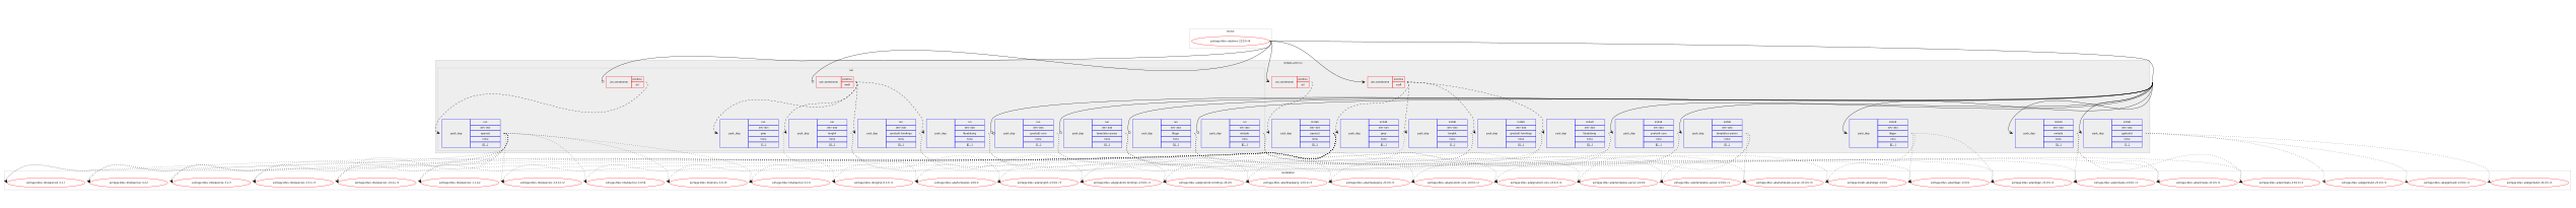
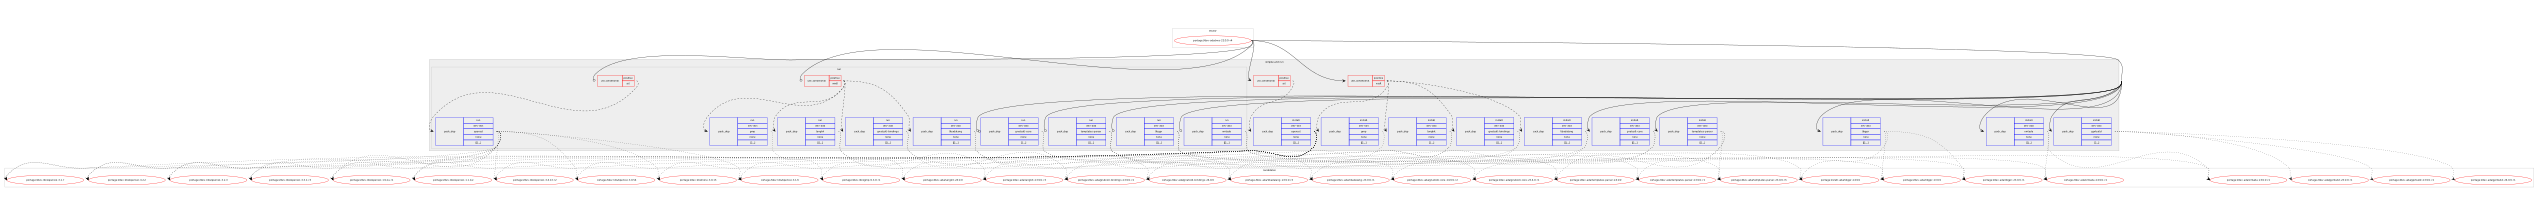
  digraph {
    compound=true
    concentrate=true
    fontname=Nunito
    fontsize=10
    newrank=true
    rankdir=TB
    ranksep=1.5
    node [color=red fontname=Nunito fontsize=10]
    edge [arrowhead=vee fontname=Nunito headport=w style=dotted tailport=e weight=100]
    n1 [label="portage://dev-ada/aws-23.0.0-r4" width=4]
    n2 [color=blue label=<<TABLE BORDER="0" CELLBORDER="1" CELLSPACING="0" CELLPADDING="4" WIDTH="220"><TR><TD ROWSPAN="6" CELLPADDING="30">pack_dep</TD></TR><TR><TD WIDTH="110">install</TD></TR><TR><TD>dev-libs</TD></TR><TR><TD>openssl</TD></TR><TR><TD>none</TD></TR><TR><TD>[[],,,,]</TD></TR></TABLE>> shape=none]
    n3 [label=<<TABLE BORDER="0" CELLBORDER="1" CELLSPACING="0" CELLPADDING="4"><TR><TD ROWSPAN="3" CELLPADDING="10">use_conditional</TD></TR><TR><TD>positive</TD></TR><TR><TD>ssl</TD></TR></TABLE>> shape=none]
    n4 [color=blue label=<<TABLE BORDER="0" CELLBORDER="1" CELLSPACING="0" CELLPADDING="4" WIDTH="220"><TR><TD ROWSPAN="6" CELLPADDING="30">pack_dep</TD></TR><TR><TD WIDTH="110">install</TD></TR><TR><TD>dev-ada</TD></TR><TR><TD>libadalang</TD></TR><TR><TD>none</TD></TR><TR><TD>[[],,,,]</TD></TR></TABLE>> shape=none]
    n5 [color=blue label=<<TABLE BORDER="0" CELLBORDER="1" CELLSPACING="0" CELLPADDING="4" WIDTH="220"><TR><TD ROWSPAN="6" CELLPADDING="30">pack_dep</TD></TR><TR><TD WIDTH="110">install</TD></TR><TR><TD>dev-ada</TD></TR><TR><TD>langkit</TD></TR><TR><TD>none</TD></TR><TR><TD>[[],,,,]</TD></TR></TABLE>> shape=none]
    n6 [color=blue label=<<TABLE BORDER="0" CELLBORDER="1" CELLSPACING="0" CELLPADDING="4" WIDTH="220"><TR><TD ROWSPAN="6" CELLPADDING="30">pack_dep</TD></TR><TR><TD WIDTH="110">install</TD></TR><TR><TD>dev-ada</TD></TR><TR><TD>gnatcoll-bindings</TD></TR><TR><TD>none</TD></TR><TR><TD>[[],,,,]</TD></TR></TABLE>> shape=none]
    n7 [color=blue label=<<TABLE BORDER="0" CELLBORDER="1" CELLSPACING="0" CELLPADDING="4" WIDTH="220"><TR><TD ROWSPAN="6" CELLPADDING="30">pack_dep</TD></TR><TR><TD WIDTH="110">install</TD></TR><TR><TD>dev-libs</TD></TR><TR><TD>gmp</TD></TR><TR><TD>none</TD></TR><TR><TD>[[],,,,]</TD></TR></TABLE>> shape=none]
    n8 [label=<<TABLE BORDER="0" CELLBORDER="1" CELLSPACING="0" CELLPADDING="4"><TR><TD ROWSPAN="3" CELLPADDING="10">use_conditional</TD></TR><TR><TD>positive</TD></TR><TR><TD>wsdl</TD></TR></TABLE>> shape=none]
    n9 [color=blue label=<<TABLE BORDER="0" CELLBORDER="1" CELLSPACING="0" CELLPADDING="4" WIDTH="220"><TR><TD ROWSPAN="6" CELLPADDING="30">pack_dep</TD></TR><TR><TD WIDTH="110">install</TD></TR><TR><TD>dev-ada</TD></TR><TR><TD>gnatcoll-core</TD></TR><TR><TD>none</TD></TR><TR><TD>[[],,,,]</TD></TR></TABLE>> shape=none]
    n10 [color=blue label=<<TABLE BORDER="0" CELLBORDER="1" CELLSPACING="0" CELLPADDING="4" WIDTH="220"><TR><TD ROWSPAN="6" CELLPADDING="30">pack_dep</TD></TR><TR><TD WIDTH="110">install</TD></TR><TR><TD>dev-ada</TD></TR><TR><TD>gprbuild</TD></TR><TR><TD>none</TD></TR><TR><TD>[[],,,,]</TD></TR></TABLE>> shape=none]
    n11 [color=blue label=<<TABLE BORDER="0" CELLBORDER="1" CELLSPACING="0" CELLPADDING="4" WIDTH="220"><TR><TD ROWSPAN="6" CELLPADDING="30">pack_dep</TD></TR><TR><TD WIDTH="110">install</TD></TR><TR><TD>dev-ada</TD></TR><TR><TD>libgpr</TD></TR><TR><TD>none</TD></TR><TR><TD>[[],,,,]</TD></TR></TABLE>> shape=none]
    n12 [color=blue label=<<TABLE BORDER="0" CELLBORDER="1" CELLSPACING="0" CELLPADDING="4" WIDTH="220"><TR><TD ROWSPAN="6" CELLPADDING="30">pack_dep</TD></TR><TR><TD WIDTH="110">install</TD></TR><TR><TD>dev-ada</TD></TR><TR><TD>xmlada</TD></TR><TR><TD>none</TD></TR><TR><TD>[[],,,,]</TD></TR></TABLE>> shape=none]
    n13 [color=blue label=<<TABLE BORDER="0" CELLBORDER="1" CELLSPACING="0" CELLPADDING="4" WIDTH="220"><TR><TD ROWSPAN="6" CELLPADDING="30">pack_dep</TD></TR><TR><TD WIDTH="110">install</TD></TR><TR><TD>dev-ada</TD></TR><TR><TD>templates-parser</TD></TR><TR><TD>none</TD></TR><TR><TD>[[],,,,]</TD></TR></TABLE>> shape=none]
    n14 [color=blue label=<<TABLE BORDER="0" CELLBORDER="1" CELLSPACING="0" CELLPADDING="4" WIDTH="220"><TR><TD ROWSPAN="6" CELLPADDING="30">pack_dep</TD></TR><TR><TD WIDTH="110">run</TD></TR><TR><TD>dev-libs</TD></TR><TR><TD>openssl</TD></TR><TR><TD>none</TD></TR><TR><TD>[[],,,,]</TD></TR></TABLE>> shape=none]
    n15 [label=<<TABLE BORDER="0" CELLBORDER="1" CELLSPACING="0" CELLPADDING="4"><TR><TD ROWSPAN="3" CELLPADDING="10">use_conditional</TD></TR><TR><TD>positive</TD></TR><TR><TD>ssl</TD></TR></TABLE>> shape=none]
    n16 [color=blue label=<<TABLE BORDER="0" CELLBORDER="1" CELLSPACING="0" CELLPADDING="4" WIDTH="220"><TR><TD ROWSPAN="6" CELLPADDING="30">pack_dep</TD></TR><TR><TD WIDTH="110">run</TD></TR><TR><TD>dev-ada</TD></TR><TR><TD>gnatcoll-core</TD></TR><TR><TD>none</TD></TR><TR><TD>[[],,,,]</TD></TR></TABLE>> shape=none]
    n17 [color=blue label=<<TABLE BORDER="0" CELLBORDER="1" CELLSPACING="0" CELLPADDING="4" WIDTH="220"><TR><TD ROWSPAN="6" CELLPADDING="30">pack_dep</TD></TR><TR><TD WIDTH="110">run</TD></TR><TR><TD>dev-ada</TD></TR><TR><TD>libadalang</TD></TR><TR><TD>none</TD></TR><TR><TD>[[],,,,]</TD></TR></TABLE>> shape=none]
    n18 [color=blue label=<<TABLE BORDER="0" CELLBORDER="1" CELLSPACING="0" CELLPADDING="4" WIDTH="220"><TR><TD ROWSPAN="6" CELLPADDING="30">pack_dep</TD></TR><TR><TD WIDTH="110">run</TD></TR><TR><TD>dev-ada</TD></TR><TR><TD>langkit</TD></TR><TR><TD>none</TD></TR><TR><TD>[[],,,,]</TD></TR></TABLE>> shape=none]
    n19 [color=blue label=<<TABLE BORDER="0" CELLBORDER="1" CELLSPACING="0" CELLPADDING="4" WIDTH="220"><TR><TD ROWSPAN="6" CELLPADDING="30">pack_dep</TD></TR><TR><TD WIDTH="110">run</TD></TR><TR><TD>dev-ada</TD></TR><TR><TD>gnatcoll-bindings</TD></TR><TR><TD>none</TD></TR><TR><TD>[[],,,,]</TD></TR></TABLE>> shape=none]
    n20 [color=blue label=<<TABLE BORDER="0" CELLBORDER="1" CELLSPACING="0" CELLPADDING="4" WIDTH="220"><TR><TD ROWSPAN="6" CELLPADDING="30">pack_dep</TD></TR><TR><TD WIDTH="110">run</TD></TR><TR><TD>dev-libs</TD></TR><TR><TD>gmp</TD></TR><TR><TD>none</TD></TR><TR><TD>[[],,,,]</TD></TR></TABLE>> shape=none]
    n21 [label=<<TABLE BORDER="0" CELLBORDER="1" CELLSPACING="0" CELLPADDING="4"><TR><TD ROWSPAN="3" CELLPADDING="10">use_conditional</TD></TR><TR><TD>positive</TD></TR><TR><TD>wsdl</TD></TR></TABLE>> shape=none]
    n22 [color=blue label=<<TABLE BORDER="0" CELLBORDER="1" CELLSPACING="0" CELLPADDING="4" WIDTH="220"><TR><TD ROWSPAN="6" CELLPADDING="30">pack_dep</TD></TR><TR><TD WIDTH="110">run</TD></TR><TR><TD>dev-ada</TD></TR><TR><TD>libgpr</TD></TR><TR><TD>none</TD></TR><TR><TD>[[],,,,]</TD></TR></TABLE>> shape=none]
    n23 [color=blue label=<<TABLE BORDER="0" CELLBORDER="1" CELLSPACING="0" CELLPADDING="4" WIDTH="220"><TR><TD ROWSPAN="6" CELLPADDING="30">pack_dep</TD></TR><TR><TD WIDTH="110">run</TD></TR><TR><TD>dev-ada</TD></TR><TR><TD>xmlada</TD></TR><TR><TD>none</TD></TR><TR><TD>[[],,,,]</TD></TR></TABLE>> shape=none]
    n24 [color=blue label=<<TABLE BORDER="0" CELLBORDER="1" CELLSPACING="0" CELLPADDING="4" WIDTH="220"><TR><TD ROWSPAN="6" CELLPADDING="30">pack_dep</TD></TR><TR><TD WIDTH="110">run</TD></TR><TR><TD>dev-ada</TD></TR><TR><TD>templates-parser</TD></TR><TR><TD>none</TD></TR><TR><TD>[[],,,,]</TD></TR></TABLE>> shape=none]
    n25 [label="portage://dev-libs/openssl-3.3.1-r3" width=4]
    n26 [label="portage://dev-libs/openssl-3.2.3" width=4]
    n27 [label="portage://dev-libs/openssl-3.2.2" width=4]
    n28 [label="portage://dev-libs/openssl-3.1.7" width=4]
    n29 [label="portage://dev-libs/openssl-3.1.6" width=4]
    n30 [label="portage://dev-libs/none-3.0.15" width=4]
    n31 [label="portage://dev-libs/openssl-3.0.54" width=4]
    n32 [label="portage://dev-libs/openssl-3.4.13-r2" width=4]
    n33 [label="portage://dev-libs/openssl-1.1.1w" width=4]
    n34 [label="portage://dev-libs/openssl-1.0.2u-r1" width=4]
    n35 [label="portage://dev-ada/libadalang-23.0.0-r1" width=4]
    n36 [label="portage://dev-ada/libadalang-23.0.0-r3" width=4]
-   n37 [label="portage://dev-ada/templates-24.0.0" width=4]
+   n37 [label="portage://dev-ada/langkit-24.0.0" width=4]
    n38 [label="portage://dev-ada/langkit-23.0.0-r3" width=4]
    n39 [label="portage://dev-ada/gnatcoll-bindings-24.0.0" width=4]
    n40 [label="portage://dev-ada/gnatcoll-bindings-23.0.0-r2" width=4]
    n41 [label="portage://dev-libs/gmp-6.3.0-r1" width=4]
    n42 [label="portage://dev-ada/templates-parser-24.0.0" width=4]
    n43 [label="portage://dev-ada/templates-parser-23.0.0-r5" width=4]
    n44 [label="portage://dev-ada/templates-parser-23.0.0-r1" width=4]
    n45 [label="portage://dev-ada/gnatcoll-core-24.0.0-r2" width=4]
    n46 [label="portage://dev-ada/gnatcoll-core-23.4.0-r1" width=4]
    n47 [label="portage://dev-ada/gprbuild-24.0.0-r1" width=4]
    n48 [label="portage://dev-ada/gprbuild-23.0.0-r2" width=4]
    n49 [label="portage://dev-ada/gprbuild-23.0.0-r1" width=4]
    n50 [label="portage://wsdl-ada/libgpr-24.0.0" width=4]
    n51 [label="portage://dev-ada/libgpr-23.0.0-r1" width=4]
    n52 [label="portage://dev-ada/libgpr-23.0.0" width=4]
    n53 [label="portage://dev-ada/xmlada-24.0.0-r2" width=4]
    n54 [label="portage://dev-ada/xmlada-23.0.0-r2" width=4]
-   n55 [label="portage://dev-ada/xmlada-23.0.0-r1" width=4]
    subgraph cluster_1 {
      color=gray
      label=<<i>ebuild</i>>
      n1
    }
    subgraph cluster_2 {
      color=gray
      label=<<i>dependencies</i>>
      subgraph cluster_3 {
        color=gray
        fillcolor="#eeeeee"
        label=<<i>compile</i>>
        style=filled
        subgraph sub_4 {
          color=gray
          fillcolor="#eeeeee"
          label=<<i>compile</i>>
          style=filled
          n3
          subgraph sub_5 {
            color=gray
            fillcolor="#eeeeee"
            label=<<i>compile</i>>
            style=filled
            n2
          }
        }
        subgraph sub_6 {
          color=gray
          fillcolor="#eeeeee"
          label=<<i>compile</i>>
          style=filled
          n8
          subgraph sub_7 {
            color=gray
            fillcolor="#eeeeee"
            label=<<i>compile</i>>
            style=filled
            n4
          }
          subgraph sub_8 {
            color=gray
            fillcolor="#eeeeee"
            label=<<i>compile</i>>
            style=filled
            n5
          }
          subgraph sub_9 {
            color=gray
            fillcolor="#eeeeee"
            label=<<i>compile</i>>
            style=filled
            n6
          }
          subgraph sub_10 {
            color=gray
            fillcolor="#eeeeee"
            label=<<i>compile</i>>
            style=filled
            n7
          }
        }
        subgraph sub_11 {
          color=gray
          fillcolor="#eeeeee"
          label=<<i>compile</i>>
          style=filled
          n9
        }
        subgraph sub_12 {
          color=gray
          fillcolor="#eeeeee"
          label=<<i>compile</i>>
          style=filled
          n10
        }
        subgraph sub_13 {
          color=gray
          fillcolor="#eeeeee"
          label=<<i>compile</i>>
          style=filled
          n11
        }
        subgraph sub_14 {
          color=gray
          fillcolor="#eeeeee"
          label=<<i>compile</i>>
          style=filled
          n12
        }
        subgraph sub_15 {
          color=gray
          fillcolor="#eeeeee"
          label=<<i>compile</i>>
          style=filled
          n13
        }
      }
      subgraph cluster_16 {
        color=gray
        fillcolor="#eeeeee"
        label=<<i>compile and run</i>>
        style=filled
      }
      subgraph cluster_17 {
        color=gray
        fillcolor="#eeeeee"
        label=<<i>run</i>>
        style=filled
        subgraph sub_18 {
          color=gray
          fillcolor="#eeeeee"
          label=<<i>run</i>>
          style=filled
          n15
          subgraph sub_19 {
            color=gray
            fillcolor="#eeeeee"
            label=<<i>run</i>>
            style=filled
            n14
          }
        }
        subgraph sub_20 {
          color=gray
          fillcolor="#eeeeee"
          label=<<i>run</i>>
          style=filled
          n16
        }
        subgraph sub_21 {
          color=gray
          fillcolor="#eeeeee"
          label=<<i>run</i>>
          style=filled
          n21
          subgraph sub_22 {
            color=gray
            fillcolor="#eeeeee"
            label=<<i>run</i>>
            style=filled
            n17
          }
          subgraph sub_23 {
            color=gray
            fillcolor="#eeeeee"
            label=<<i>run</i>>
            style=filled
            n18
          }
          subgraph sub_24 {
            color=gray
            fillcolor="#eeeeee"
            label=<<i>run</i>>
            style=filled
            n19
          }
          subgraph sub_25 {
            color=gray
            fillcolor="#eeeeee"
            label=<<i>run</i>>
            style=filled
            n20
          }
        }
        subgraph sub_26 {
          color=gray
          fillcolor="#eeeeee"
          label=<<i>run</i>>
          style=filled
          n22
        }
        subgraph sub_27 {
          color=gray
          fillcolor="#eeeeee"
          label=<<i>run</i>>
          style=filled
          n23
        }
        subgraph sub_28 {
          color=gray
          fillcolor="#eeeeee"
          label=<<i>run</i>>
          style=filled
          n24
        }
      }
    }
    subgraph cluster_29 {
      color=gray
      label=<<i>candidates</i>>
      rank=same
      subgraph sub_30 {
        color=black
        label=<<i>candidates</i>>
        nodesep=1
        rank=same
        n47
        n48
        n49
      }
      subgraph sub_31 {
        color=black
        label=<<i>candidates</i>>
        nodesep=1
        rank=same
        n25
        n26
        n27
        n28
        n29
        n30
        n31
        n32
        n33
        n34
      }
      subgraph sub_32 {
        color=black
        label=<<i>candidates</i>>
        nodesep=1
        rank=same
        n35
        n36
      }
      subgraph sub_33 {
        color=black
        label=<<i>candidates</i>>
        nodesep=1
        rank=same
        n37
        n38
      }
      subgraph sub_34 {
        color=black
        label=<<i>candidates</i>>
        nodesep=1
        rank=same
        n39
        n40
      }
      subgraph sub_35 {
        color=black
        label=<<i>candidates</i>>
        nodesep=1
        rank=same
        n41
      }
      subgraph sub_36 {
        color=black
        label=<<i>candidates</i>>
        nodesep=1
        rank=same
        n42
        n43
        n44
      }
      subgraph sub_37 {
        color=black
        label=<<i>candidates</i>>
        nodesep=1
        rank=same
        n45
        n46
      }
      subgraph sub_38 {
        color=black
        label=<<i>candidates</i>>
        nodesep=1
        rank=same
        n50
        n51
        n52
      }
      subgraph sub_39 {
        color=black
        label=<<i>candidates</i>>
        nodesep=1
        rank=same
        n53
        n54
-       n55
      }
      subgraph sub_40 {
        color=black
        label=<<i>candidates</i>>
        nodesep=1
        rank=same
        n25
        n26
        n27
        n28
        n29
        n30
        n31
        n32
        n33
        n34
      }
      subgraph sub_41 {
        color=black
        label=<<i>candidates</i>>
        nodesep=1
        rank=same
        n35
        n36
      }
      subgraph sub_42 {
        color=black
        label=<<i>candidates</i>>
        nodesep=1
        rank=same
        n37
        n38
      }
      subgraph sub_43 {
        color=black
        label=<<i>candidates</i>>
        nodesep=1
        rank=same
        n39
        n40
      }
      subgraph sub_44 {
        color=black
        label=<<i>candidates</i>>
        nodesep=1
        rank=same
        n41
      }
      subgraph sub_45 {
        color=black
        label=<<i>candidates</i>>
        nodesep=1
        rank=same
        n45
        n46
      }
      subgraph sub_46 {
        color=black
        label=<<i>candidates</i>>
        nodesep=1
        rank=same
        n50
        n51
        n52
      }
      subgraph sub_47 {
        color=black
        label=<<i>candidates</i>>
        nodesep=1
        rank=same
        n53
        n54
-       n55
      }
      subgraph sub_48 {
        color=black
        label=<<i>candidates</i>>
        nodesep=1
        rank=same
        n42
        n43
        n44
      }
    }
    n1 -> n3 [style=solid weight=20]
    n1 -> n8 [style=solid weight=20]
    n1 -> n9 [style=solid weight=20]
    n1 -> n10 [style=solid weight=20]
    n1 -> n11 [style=solid weight=20]
    n1 -> n12 [style=solid weight=20]
    n1 -> n13 [style=solid weight=20]
    n1 -> n15 [arrowhead=odot style=solid weight=20]
    n1 -> n16 [arrowhead=odot style=solid weight=20]
    n1 -> n21 [arrowhead=odot style=solid weight=20]
    n1 -> n22 [arrowhead=odot style=solid weight=20]
    n1 -> n23 [arrowhead=odot style=solid weight=20]
    n1 -> n24 [arrowhead=odot style=solid weight=20]
    n2 -> n25
    n2 -> n26
    n2 -> n27
    n2 -> n28
    n2 -> n29
    n2 -> n30
    n2 -> n31
    n2 -> n32
    n2 -> n33
    n2 -> n34
    n3 -> n2 [style=dashed weight=20]
    n4 -> n35
    n4 -> n36
    n5 -> n37
    n5 -> n38
    n6 -> n39
    n6 -> n40
    n7 -> n41
    n8 -> n4 [style=dashed weight=20]
    n8 -> n5 [style=dashed weight=20]
    n8 -> n6 [style=dashed weight=20]
    n8 -> n7 [style=dashed weight=20]
    n9 -> n45
    n9 -> n46
    n10 -> n47
    n10 -> n48
    n10 -> n49
    n11 -> n50
    n11 -> n51
    n11 -> n52
    n12 -> n53
    n12 -> n54
-   n12 -> n55
    n13 -> n42
    n13 -> n43
    n13 -> n44
    n14 -> n25
    n14 -> n26
    n14 -> n27
    n14 -> n28
    n14 -> n29
    n14 -> n30
    n14 -> n31
    n14 -> n32
    n14 -> n33
    n14 -> n34
    n15 -> n14 [style=dashed weight=20]
    n16 -> n45
    n16 -> n46
    n17 -> n35
    n17 -> n36
    n18 -> n37
    n18 -> n38
    n19 -> n39
    n19 -> n40
    n20 -> n41
    n21 -> n17 [style=dashed weight=20]
    n21 -> n18 [style=dashed weight=20]
    n21 -> n19 [style=dashed weight=20]
    n21 -> n20 [style=dashed weight=20]
    n22 -> n50
    n22 -> n51
    n22 -> n52
    n23 -> n53
    n23 -> n54
-   n23 -> n55
    n24 -> n42
    n24 -> n43
    n24 -> n44
  }
